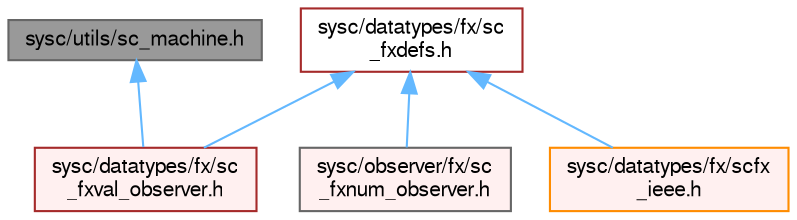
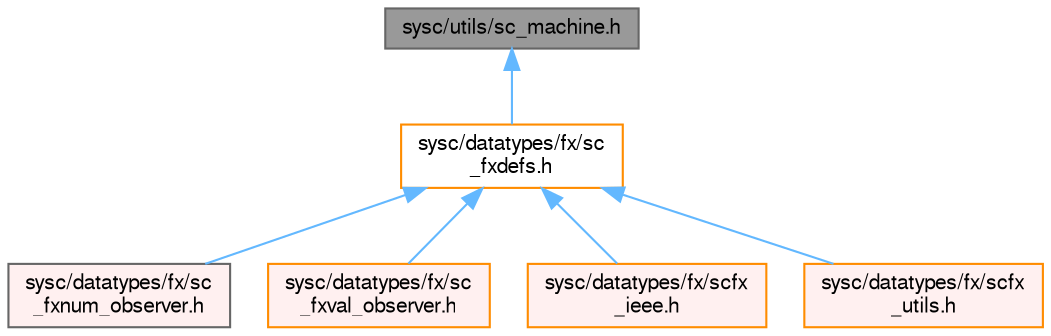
  digraph {
    node [color=gray40 fillcolor="#FFF0F0" fontname=FreeSans fontsize=10 shape=box style=filled]
    edge [color=steelblue1 dir=back fontname=FreeSans fontsize=10 labelfontname=FreeSans labelfontsize=10 style=solid]
    n1 [fillcolor=grey60 fontcolor=black height=0.2 label="sysc/utils/sc_machine.h" width=0.4]
-   n2 [color=brown fillcolor=white height=0.2 label="sysc/datatypes/fx/sc\l_fxdefs.h" width=0.4]
-   n3 [height=0.2 label="sysc/observer/fx/sc\l_fxnum_observer.h" width=0.4]
-   n4 [color=brown height=0.2 label="sysc/datatypes/fx/sc\l_fxval_observer.h" width=0.4]
+   n2 [color=darkorange fillcolor=white height=0.2 label="sysc/datatypes/fx/sc\l_fxdefs.h" width=0.4]
+   n3 [height=0.2 label="sysc/datatypes/fx/sc\l_fxnum_observer.h" width=0.4]
+   n4 [color=darkorange height=0.2 label="sysc/datatypes/fx/sc\l_fxval_observer.h" width=0.4]
    n5 [color=darkorange height=0.2 label="sysc/datatypes/fx/scfx\l_ieee.h" width=0.4]
-   n1 -> n4
+   n6 [color=darkorange height=0.2 label="sysc/datatypes/fx/scfx\l_utils.h" width=0.4]
+   n1 -> n2
    n2 -> n3
    n2 -> n4
    n2 -> n5
+   n2 -> n6
  }
